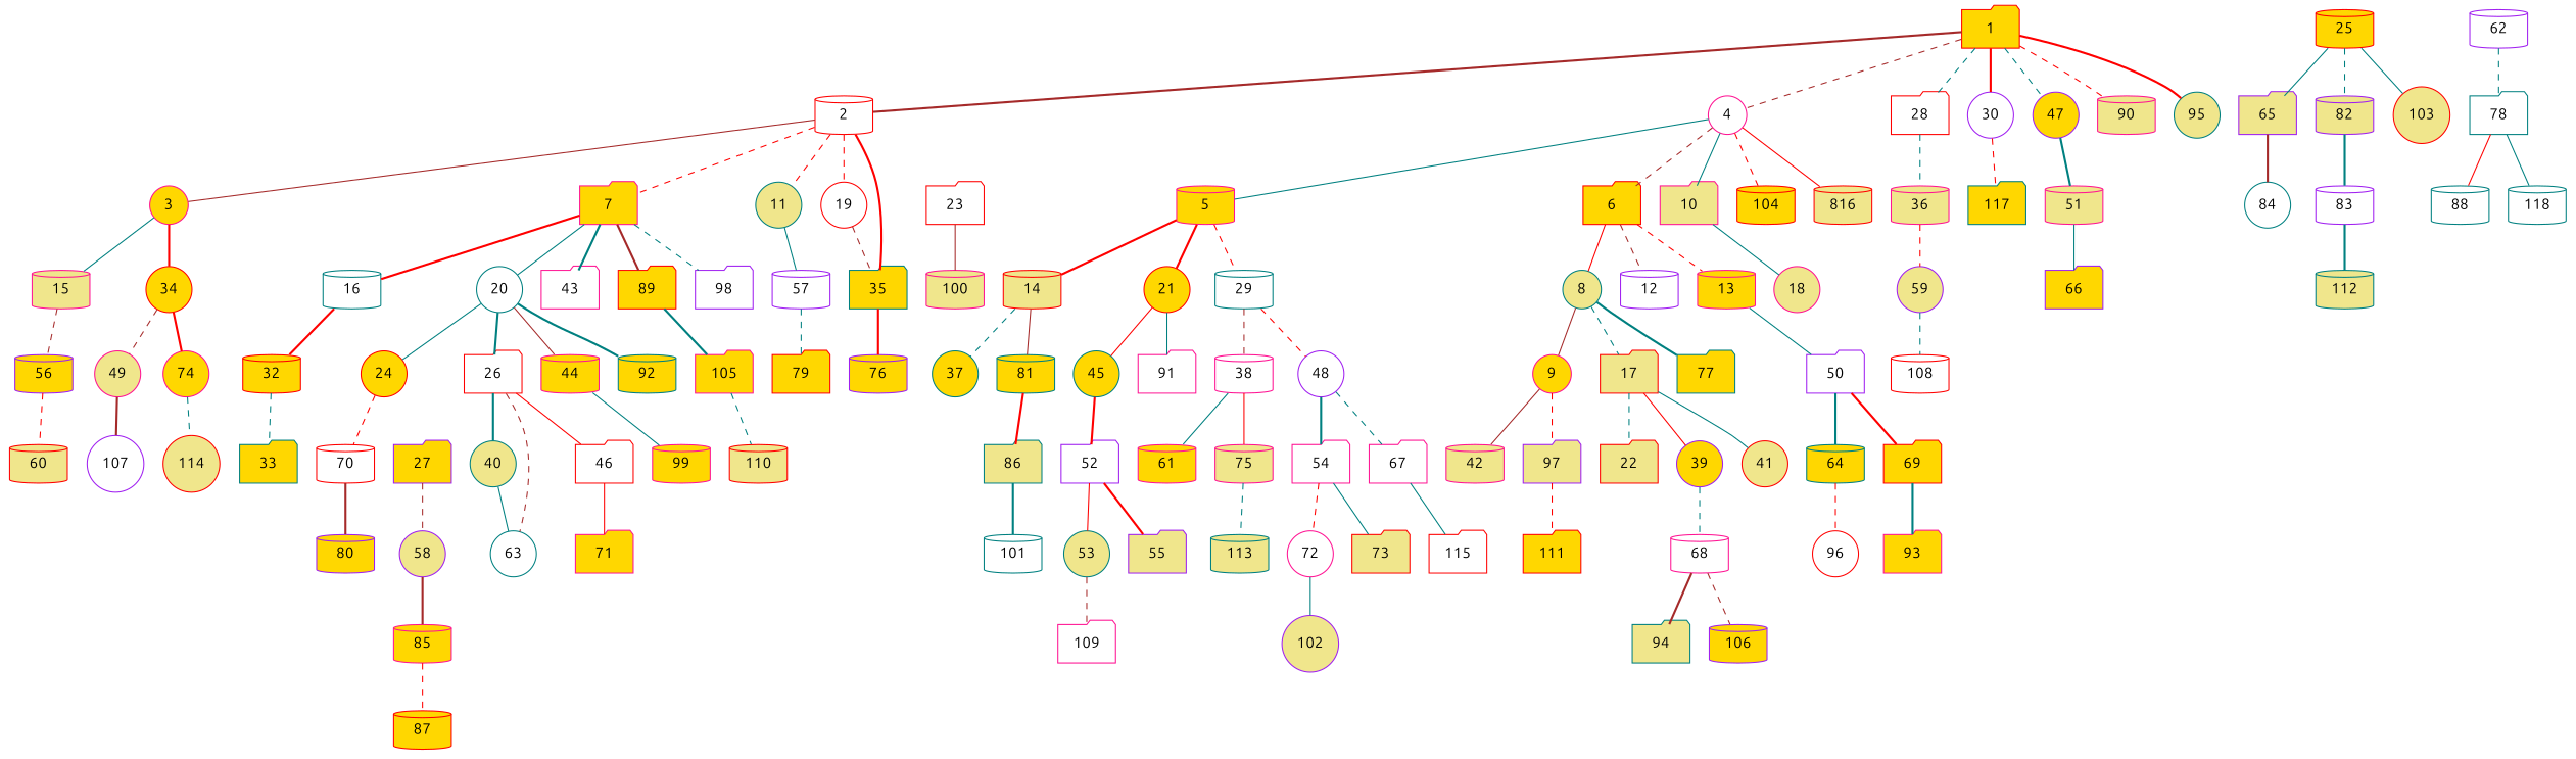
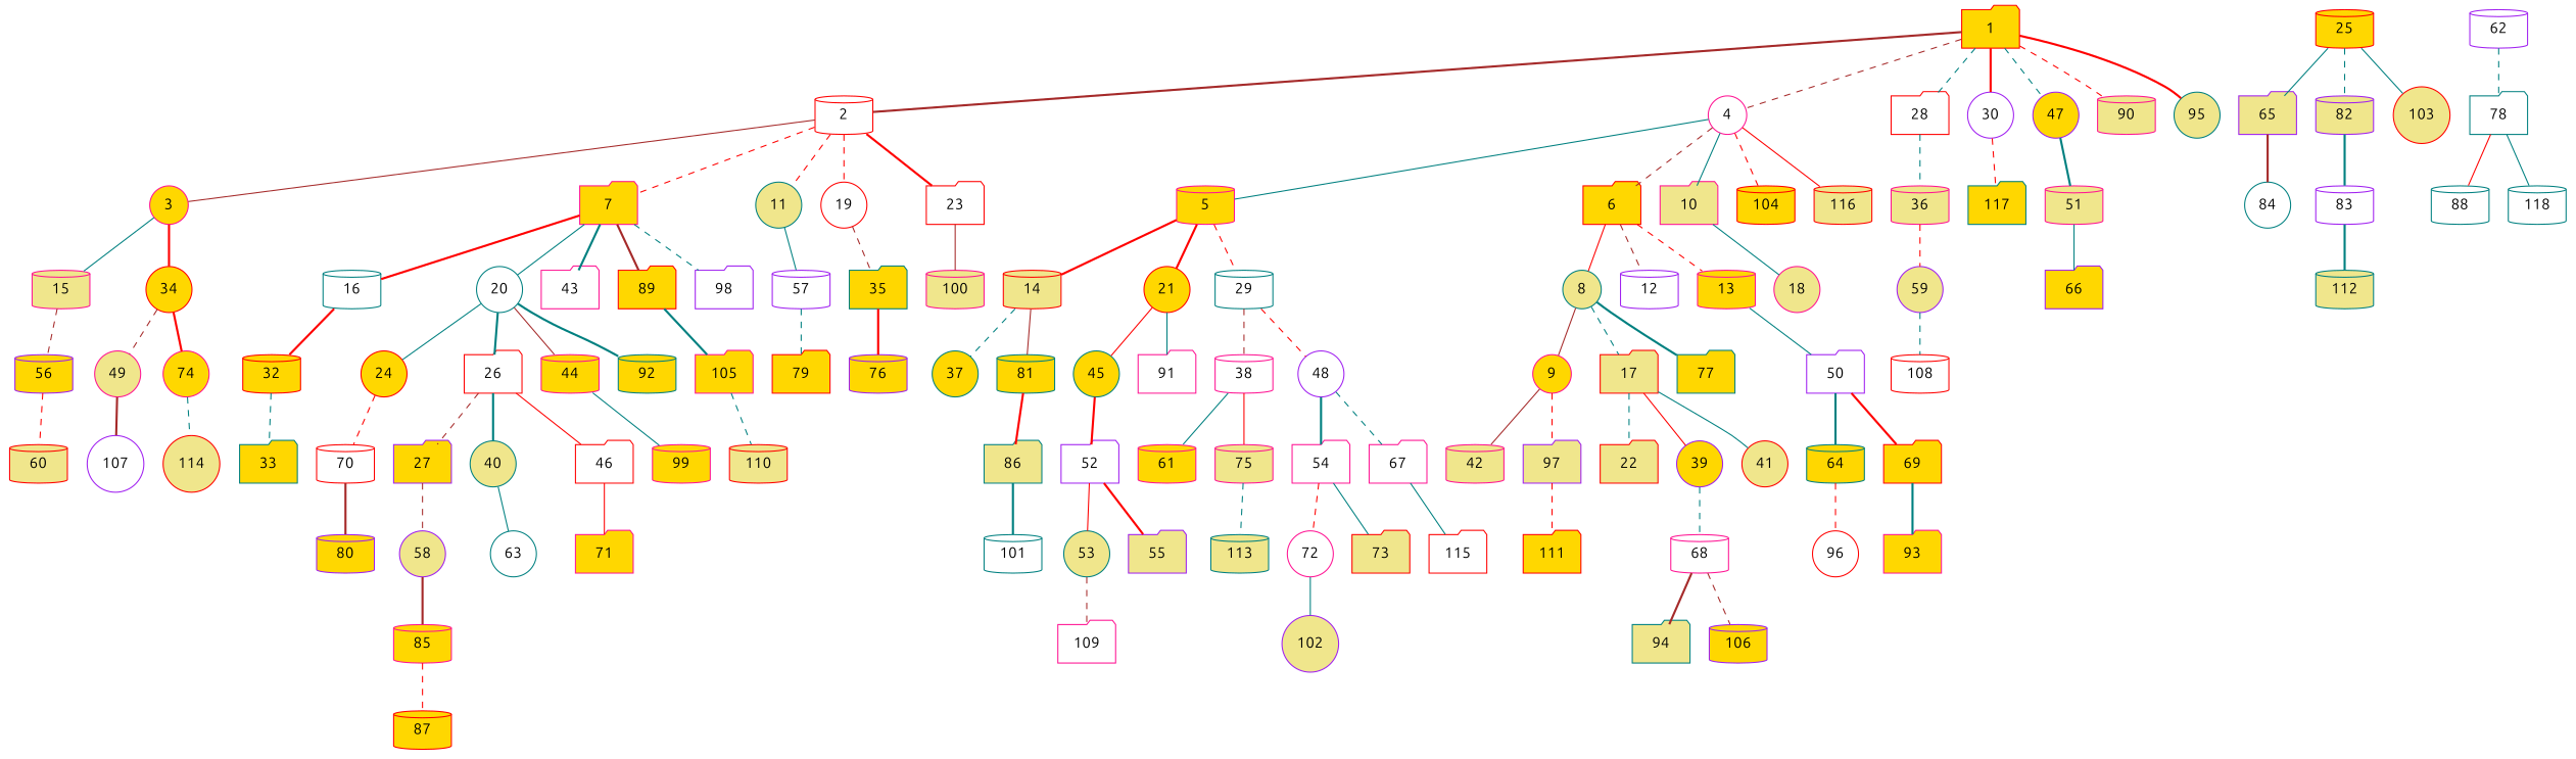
  graph {
    fontname=Ubuntu
    node [color=red fillcolor=gold fontname=Ubuntu shape=cylinder style=filled]
    edge [color=teal fontname=Ubuntu style=dashed]
    1 [shape=folder]
    2 [fillcolor=white]
    4 [color=deeppink fillcolor=white shape=circle]
    28 [fillcolor=white shape=folder]
    30 [color=purple fillcolor=white shape=circle]
    47 [color=purple shape=circle]
    90 [color=deeppink fillcolor=khaki]
    95 [color=teal fillcolor=khaki shape=circle]
    3 [color=deeppink shape=circle]
    7 [color=deeppink shape=folder]
    11 [color=teal fillcolor=khaki shape=circle]
    19 [fillcolor=white shape=circle]
    23 [fillcolor=white shape=folder]
    5 [color=deeppink]
    6 [shape=folder]
    10 [color=deeppink fillcolor=khaki shape=folder]
    104
-   116 [fillcolor=khaki label=816]
+   116 [fillcolor=khaki]
    36 [color=deeppink fillcolor=khaki]
    117 [color=teal shape=folder]
    51 [color=deeppink fillcolor=khaki]
    15 [color=deeppink fillcolor=khaki]
    34 [shape=circle]
    16 [color=teal fillcolor=white]
    20 [color=teal fillcolor=white shape=circle]
    43 [color=deeppink fillcolor=white shape=folder]
    89 [shape=folder]
    98 [color=purple fillcolor=white shape=folder]
    57 [color=purple fillcolor=white]
    35 [color=teal shape=folder]
    100 [color=deeppink fillcolor=khaki]
    56 [color=purple]
    49 [color=deeppink fillcolor=khaki shape=circle]
    74 [color=deeppink shape=circle]
    14 [fillcolor=khaki]
    21 [shape=circle]
    29 [color=teal fillcolor=white]
    8 [color=teal fillcolor=khaki shape=circle]
    12 [color=purple fillcolor=white]
    13 [color=deeppink]
    18 [color=deeppink fillcolor=khaki shape=circle]
    37 [color=teal shape=circle]
    81 [color=teal]
    45 [color=teal shape=circle]
    91 [color=deeppink fillcolor=white shape=folder]
    38 [color=deeppink fillcolor=white]
    48 [color=purple fillcolor=white shape=circle]
    9 [color=deeppink shape=circle]
    17 [fillcolor=khaki shape=folder]
    77 [color=teal shape=folder]
    50 [color=purple fillcolor=white shape=folder]
    32
    24 [shape=circle]
    26 [fillcolor=white shape=folder]
    44 [color=deeppink]
    92 [color=teal]
    105 [color=deeppink shape=folder]
    42 [color=deeppink fillcolor=khaki]
    97 [color=purple fillcolor=khaki shape=folder]
    22 [fillcolor=khaki shape=folder]
    39 [color=purple shape=circle]
    41 [fillcolor=khaki shape=circle]
    111 [shape=folder]
    79 [shape=folder]
    64 [color=teal]
    69 [shape=folder]
    86 [color=teal fillcolor=khaki shape=folder]
    60 [fillcolor=khaki]
    33 [color=teal shape=folder]
    68 [color=deeppink fillcolor=white]
    76 [color=purple]
    70 [fillcolor=white]
    27 [color=purple shape=folder]
    40 [color=teal fillcolor=khaki shape=circle]
    46 [fillcolor=white shape=folder]
    99 [color=deeppink]
    65 [color=purple fillcolor=khaki shape=folder]
    25
    82 [color=purple fillcolor=khaki]
    103 [fillcolor=khaki shape=circle]
    52 [color=purple fillcolor=white shape=folder]
    80 [color=purple]
    84 [color=teal fillcolor=white shape=circle]
    83 [color=purple fillcolor=white]
    58 [color=purple fillcolor=khaki shape=circle]
    63 [color=teal fillcolor=white shape=circle]
    71 [color=deeppink shape=folder]
    85 [color=deeppink]
    59 [color=purple fillcolor=khaki shape=circle]
    61 [color=deeppink]
    75 [color=deeppink fillcolor=khaki]
    54 [color=deeppink fillcolor=white shape=folder]
    67 [color=deeppink fillcolor=white shape=folder]
    107 [color=purple fillcolor=white shape=circle]
    114 [fillcolor=khaki shape=circle]
    108 [fillcolor=white]
    113 [color=teal fillcolor=khaki]
    94 [color=teal fillcolor=khaki shape=folder]
    106 [color=purple]
    53 [color=teal fillcolor=khaki shape=circle]
    55 [color=purple fillcolor=khaki shape=folder]
    66 [color=purple shape=folder]
    72 [color=deeppink fillcolor=white shape=circle]
    73 [fillcolor=khaki shape=folder]
    115 [fillcolor=white shape=folder]
    96 [fillcolor=white shape=circle]
    93 [color=deeppink shape=folder]
    109 [color=deeppink fillcolor=white shape=folder]
    62 [color=purple fillcolor=white]
    78 [color=teal fillcolor=white shape=folder]
    102 [color=purple fillcolor=khaki shape=circle]
    87
    88 [color=teal fillcolor=white]
    118 [color=teal fillcolor=white]
    101 [color=teal fillcolor=white]
    112 [color=teal fillcolor=khaki]
    110 [fillcolor=khaki]
    1 -- 2 [color=brown style=bold]
    1 -- 4 [color=brown]
    1 -- 28
    1 -- 30 [color=red style=bold]
    1 -- 47
    1 -- 90 [color=red]
    1 -- 95 [color=red style=bold]
    2 -- 3 [color=brown style=solid]
    2 -- 7 [color=red]
    2 -- 11 [color=red]
    2 -- 19 [color=red]
-   2 -- 35 [color=red style=bold]
+   2 -- 23 [color=red style=bold]
    4 -- 5 [style=solid]
    4 -- 6 [color=brown]
    4 -- 10 [style=solid]
    4 -- 104 [color=red]
    4 -- 116 [color=red style=solid]
    28 -- 36
    30 -- 117 [color=red]
    47 -- 51 [style=bold]
    3 -- 15 [style=solid]
    3 -- 34 [color=red style=bold]
    7 -- 16 [color=red style=bold]
    7 -- 20 [style=solid]
    7 -- 43 [style=bold]
    7 -- 89 [color=brown style=bold]
    7 -- 98
    11 -- 57 [style=solid]
    19 -- 35 [color=brown]
    23 -- 100 [color=brown style=solid]
    5 -- 14 [color=red style=bold]
    5 -- 21 [color=red style=bold]
    5 -- 29 [color=red]
    6 -- 8 [color=red style=solid]
    6 -- 12 [color=brown]
    6 -- 13 [color=red]
    10 -- 18 [style=solid]
    36 -- 59 [color=red]
    51 -- 66 [style=solid]
    15 -- 56 [color=brown]
    34 -- 49 [color=brown]
    34 -- 74 [color=red style=bold]
    16 -- 32 [color=red style=bold]
    20 -- 24 [style=solid]
    20 -- 26 [style=bold]
    20 -- 44 [color=brown style=solid]
    20 -- 92 [style=bold]
    89 -- 105 [style=bold]
    57 -- 79
    35 -- 76 [color=red style=bold]
    56 -- 60 [color=red]
    49 -- 107 [color=brown style=bold]
    74 -- 114
    14 -- 37
    14 -- 81 [color=brown style=solid]
    21 -- 45 [color=red style=solid]
    21 -- 91 [style=solid]
    29 -- 38 [color=brown]
    29 -- 48 [color=red]
    8 -- 9 [color=brown style=solid]
    8 -- 17
    8 -- 77 [style=bold]
    13 -- 50 [style=solid]
    81 -- 86 [color=red style=bold]
    45 -- 52 [color=red style=bold]
    38 -- 61 [style=solid]
    38 -- 75 [color=red style=solid]
    48 -- 54 [style=bold]
    48 -- 67
    9 -- 42 [color=brown style=solid]
    9 -- 97 [color=red]
    17 -- 22
    17 -- 39 [color=red style=solid]
    17 -- 41 [style=solid]
    50 -- 64 [style=bold]
    50 -- 69 [color=red style=bold]
    32 -- 33
    24 -- 70 [color=red]
-   26 -- 63 [color=brown]
+   26 -- 27 [color=brown]
    26 -- 40 [style=bold]
    26 -- 46 [color=red style=solid]
    44 -- 99 [style=solid]
    105 -- 110
    97 -- 111 [color=red]
    39 -- 68
    64 -- 96 [color=red]
    69 -- 93 [style=bold]
    86 -- 101 [style=bold]
    68 -- 94 [color=brown style=bold]
    68 -- 106 [color=brown]
    70 -- 80 [color=brown style=bold]
    27 -- 58 [color=brown]
    40 -- 63 [style=solid]
    46 -- 71 [color=red style=solid]
    65 -- 84 [color=brown style=bold]
    25 -- 65 [style=solid]
    25 -- 82
    25 -- 103 [style=solid]
    82 -- 83 [style=bold]
    52 -- 53 [color=red style=solid]
    52 -- 55 [color=red style=bold]
    83 -- 112 [style=bold]
    58 -- 85 [color=brown style=bold]
    85 -- 87 [color=red]
    59 -- 108
    75 -- 113
    54 -- 72 [color=red]
    54 -- 73 [style=solid]
    67 -- 115 [style=solid]
    53 -- 109 [color=brown]
    72 -- 102 [style=solid]
    62 -- 78
    78 -- 88 [color=red style=solid]
    78 -- 118 [style=solid]
  }
